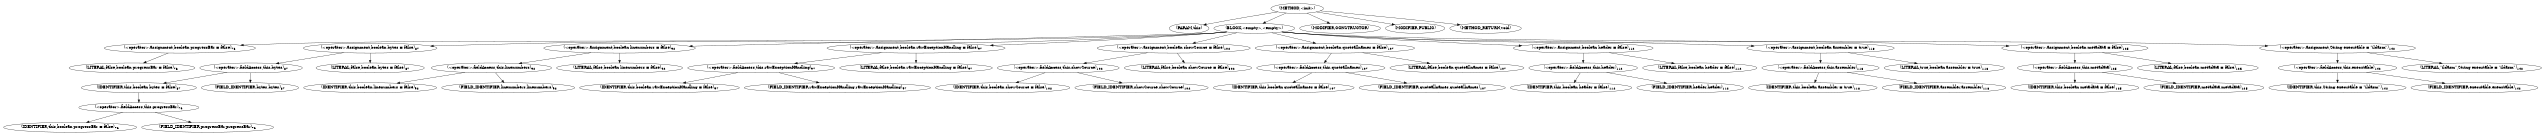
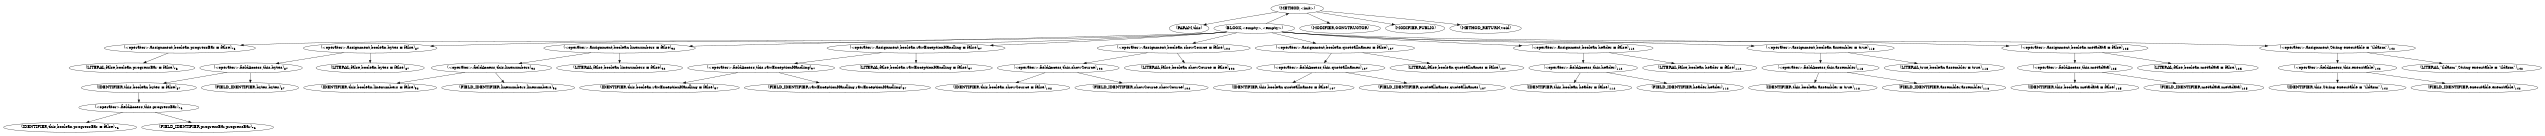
  digraph {
    n1 [label=<(METHOD,&lt;init&gt;)>]
    n2 [label=<(PARAM,this)>]
    n3 [label=<(BLOCK,&lt;empty&gt;,&lt;empty&gt;)>]
    n4 [label=<(MODIFIER,CONSTRUCTOR)>]
    n5 [label=<(MODIFIER,PUBLIC)>]
    n6 [label=<(METHOD_RETURN,void)>]
    n7 [label=<(&lt;operator&gt;.assignment,boolean progressBar = false)<SUB>76</SUB>>]
    n8 [label=<(&lt;operator&gt;.assignment,boolean bytes = false)<SUB>87</SUB>>]
    n9 [label=<(&lt;operator&gt;.assignment,boolean linenumbers = false)<SUB>92</SUB>>]
    n10 [label=<(&lt;operator&gt;.assignment,boolean rawExceptionHandling = false)<SUB>97</SUB>>]
    n11 [label=<(&lt;operator&gt;.assignment,boolean showSource = false)<SUB>102</SUB>>]
    n12 [label=<(&lt;operator&gt;.assignment,boolean quoteallnames = false)<SUB>107</SUB>>]
    n13 [label=<(&lt;operator&gt;.assignment,boolean header = false)<SUB>112</SUB>>]
    n14 [label=<(&lt;operator&gt;.assignment,boolean assembler = true)<SUB>118</SUB>>]
    n15 [label=<(&lt;operator&gt;.assignment,boolean metadata = false)<SUB>125</SUB>>]
    n16 [label=<(&lt;operator&gt;.assignment,String executable = &quot;ildasm&quot;)<SUB>142</SUB>>]
    n17 [label=<(LITERAL,false,boolean progressBar = false)<SUB>76</SUB>>]
    n18 [label=<(&lt;operator&gt;.fieldAccess,this.bytes)<SUB>87</SUB>>]
    n19 [label=<(LITERAL,false,boolean bytes = false)<SUB>87</SUB>>]
    n20 [label=<(&lt;operator&gt;.fieldAccess,this.linenumbers)<SUB>92</SUB>>]
    n21 [label=<(LITERAL,false,boolean linenumbers = false)<SUB>92</SUB>>]
    n22 [label=<(&lt;operator&gt;.fieldAccess,this.rawExceptionHandling)<SUB>97</SUB>>]
    n23 [label=<(LITERAL,false,boolean rawExceptionHandling = false)<SUB>97</SUB>>]
    n24 [label=<(&lt;operator&gt;.fieldAccess,this.showSource)<SUB>102</SUB>>]
    n25 [label=<(LITERAL,false,boolean showSource = false)<SUB>802</SUB>>]
    n26 [label=<(&lt;operator&gt;.fieldAccess,this.quoteallnames)<SUB>107</SUB>>]
    n27 [label=<(LITERAL,false,boolean quoteallnames = false)<SUB>107</SUB>>]
    n28 [label=<(&lt;operator&gt;.fieldAccess,this.header)<SUB>112</SUB>>]
    n29 [label=<(LITERAL,false,boolean header = false)<SUB>112</SUB>>]
    n30 [label=<(&lt;operator&gt;.fieldAccess,this.assembler)<SUB>118</SUB>>]
    n31 [label=<(LITERAL,true,boolean assembler = true)<SUB>118</SUB>>]
    n32 [label=<(&lt;operator&gt;.fieldAccess,this.metadata)<SUB>125</SUB>>]
    n33 [label=<(LITERAL,false,boolean metadata = false)<SUB>125</SUB>>]
    n34 [label=<(&lt;operator&gt;.fieldAccess,this.executable)<SUB>142</SUB>>]
    n35 [label=<(LITERAL,&quot;ildasm&quot;,String executable = &quot;ildasm&quot;)<SUB>142</SUB>>]
    n36 [label=<(&lt;operator&gt;.fieldAccess,this.progressBar)<SUB>76</SUB>>]
    n37 [label=<(IDENTIFIER,this,boolean progressBar = false)<SUB>76</SUB>>]
    n38 [label=<(FIELD_IDENTIFIER,progressBar,progressBar)<SUB>76</SUB>>]
    n39 [label=<(IDENTIFIER,this,boolean bytes = false)<SUB>87</SUB>>]
    n40 [label=<(FIELD_IDENTIFIER,bytes,bytes)<SUB>87</SUB>>]
    n41 [label=<(IDENTIFIER,this,boolean linenumbers = false)<SUB>92</SUB>>]
    n42 [label=<(FIELD_IDENTIFIER,linenumbers,linenumbers)<SUB>92</SUB>>]
    n43 [label=<(IDENTIFIER,this,boolean rawExceptionHandling = false)<SUB>97</SUB>>]
    n44 [label=<(FIELD_IDENTIFIER,rawExceptionHandling,rawExceptionHandling)<SUB>97</SUB>>]
    n45 [label=<(IDENTIFIER,this,boolean showSource = false)<SUB>102</SUB>>]
    n46 [label=<(FIELD_IDENTIFIER,showSource,showSource)<SUB>102</SUB>>]
    n47 [label=<(IDENTIFIER,this,boolean quoteallnames = false)<SUB>107</SUB>>]
    n48 [label=<(FIELD_IDENTIFIER,quoteallnames,quoteallnames)<SUB>107</SUB>>]
    n49 [label=<(IDENTIFIER,this,boolean header = false)<SUB>112</SUB>>]
    n50 [label=<(FIELD_IDENTIFIER,header,header)<SUB>112</SUB>>]
    n51 [label=<(IDENTIFIER,this,boolean assembler = true)<SUB>118</SUB>>]
    n52 [label=<(FIELD_IDENTIFIER,assembler,assembler)<SUB>118</SUB>>]
    n53 [label=<(IDENTIFIER,this,boolean metadata = false)<SUB>125</SUB>>]
    n54 [label=<(FIELD_IDENTIFIER,metadata,metadata)<SUB>125</SUB>>]
    n55 [label=<(IDENTIFIER,this,String executable = &quot;ildasm&quot;)<SUB>142</SUB>>]
    n56 [label=<(FIELD_IDENTIFIER,executable,executable)<SUB>142</SUB>>]
    n1 -> n2
-   n1 -> n3
+   n3 -> n1
    n1 -> n4
    n1 -> n5
    n1 -> n6
    n3 -> n7
    n3 -> n8
    n3 -> n9
    n3 -> n10
    n3 -> n11
    n3 -> n12
    n3 -> n13
    n3 -> n14
    n3 -> n15
    n3 -> n16
    n7 -> n17
    n8 -> n18
    n8 -> n19
    n9 -> n20
    n9 -> n21
    n10 -> n22
    n10 -> n23
    n11 -> n24
    n11 -> n25
    n12 -> n26
    n12 -> n27
    n13 -> n28
    n13 -> n29
    n14 -> n30
    n14 -> n31
    n15 -> n32
    n15 -> n33
    n16 -> n34
    n16 -> n35
    n18 -> n39
    n18 -> n40
    n20 -> n41
    n20 -> n42
    n22 -> n43
    n22 -> n44
    n24 -> n45
    n24 -> n46
    n26 -> n47
    n26 -> n48
    n28 -> n49
    n28 -> n50
    n30 -> n51
    n30 -> n52
    n32 -> n53
    n32 -> n54
    n34 -> n55
    n34 -> n56
    n36 -> n37
    n36 -> n38
    n39 -> n36
  }
